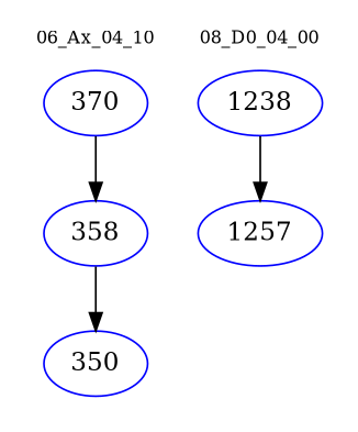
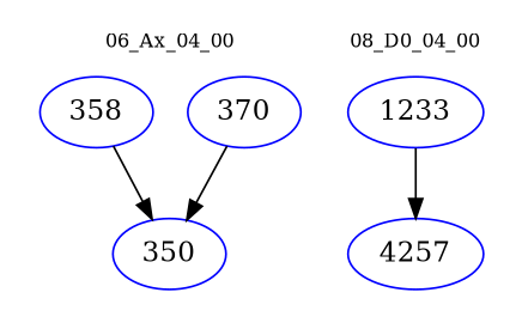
  digraph {
    node [color=blue]
    edge [color=black]
    n1 [label=370]
    n2 [label=358]
    n3 [label=350]
-   n4 [label=1238]
-   n5 [label=1257]
+   n4 [label=1233]
+   n5 [label=4257]
    subgraph cluster_1 {
      color=white
      fontsize=10
-     label="06_Ax_04_10"
+     label="06_Ax_04_00"
      n1
      n2
      n3
    }
    subgraph cluster_2 {
      color=white
      fontsize=10
      label="08_D0_04_00"
      n4
      n5
    }
-   n1 -> n2
+   n1 -> n3
    n2 -> n3
    n4 -> n5
  }
